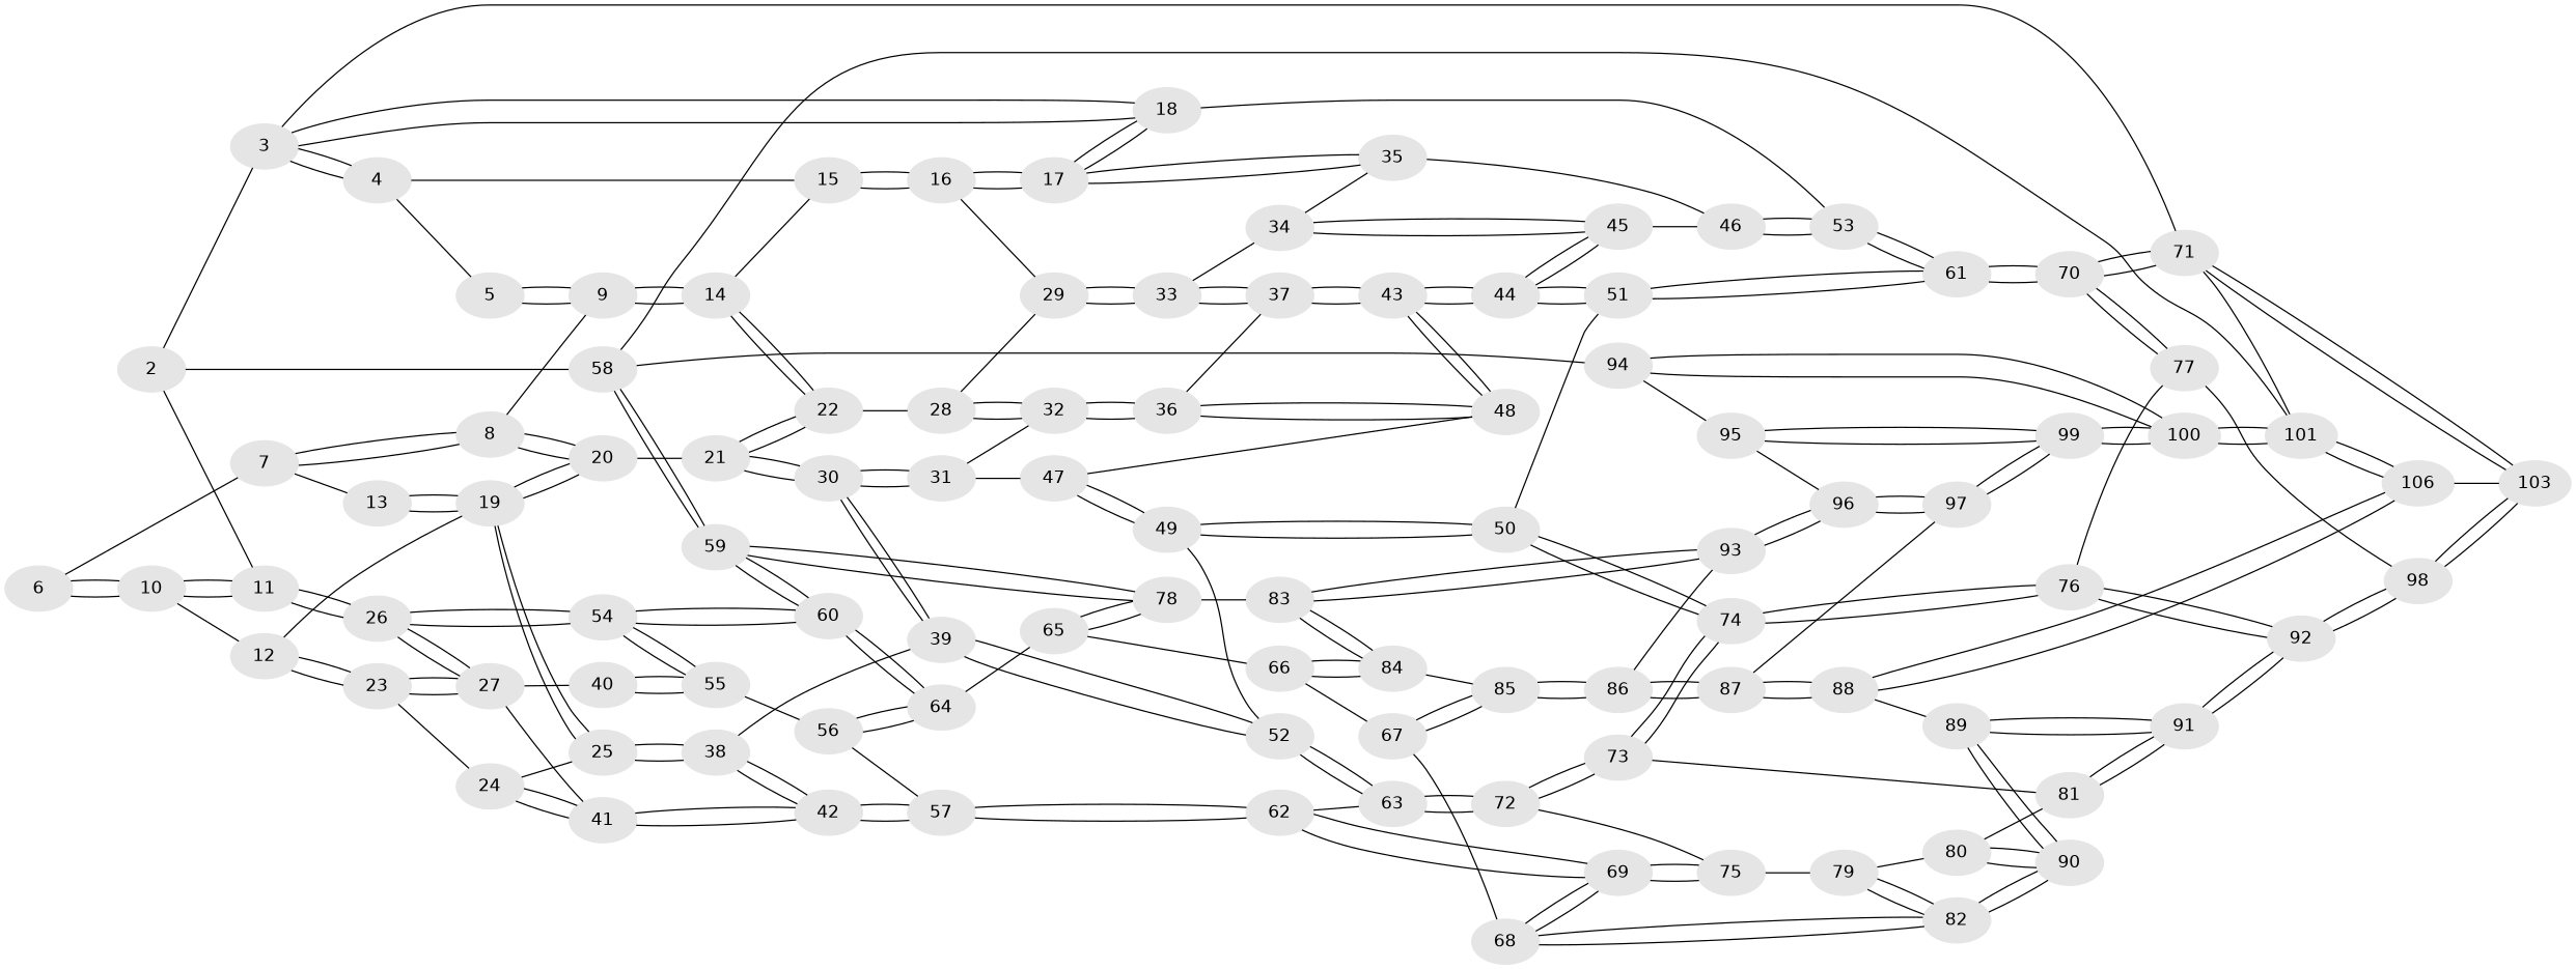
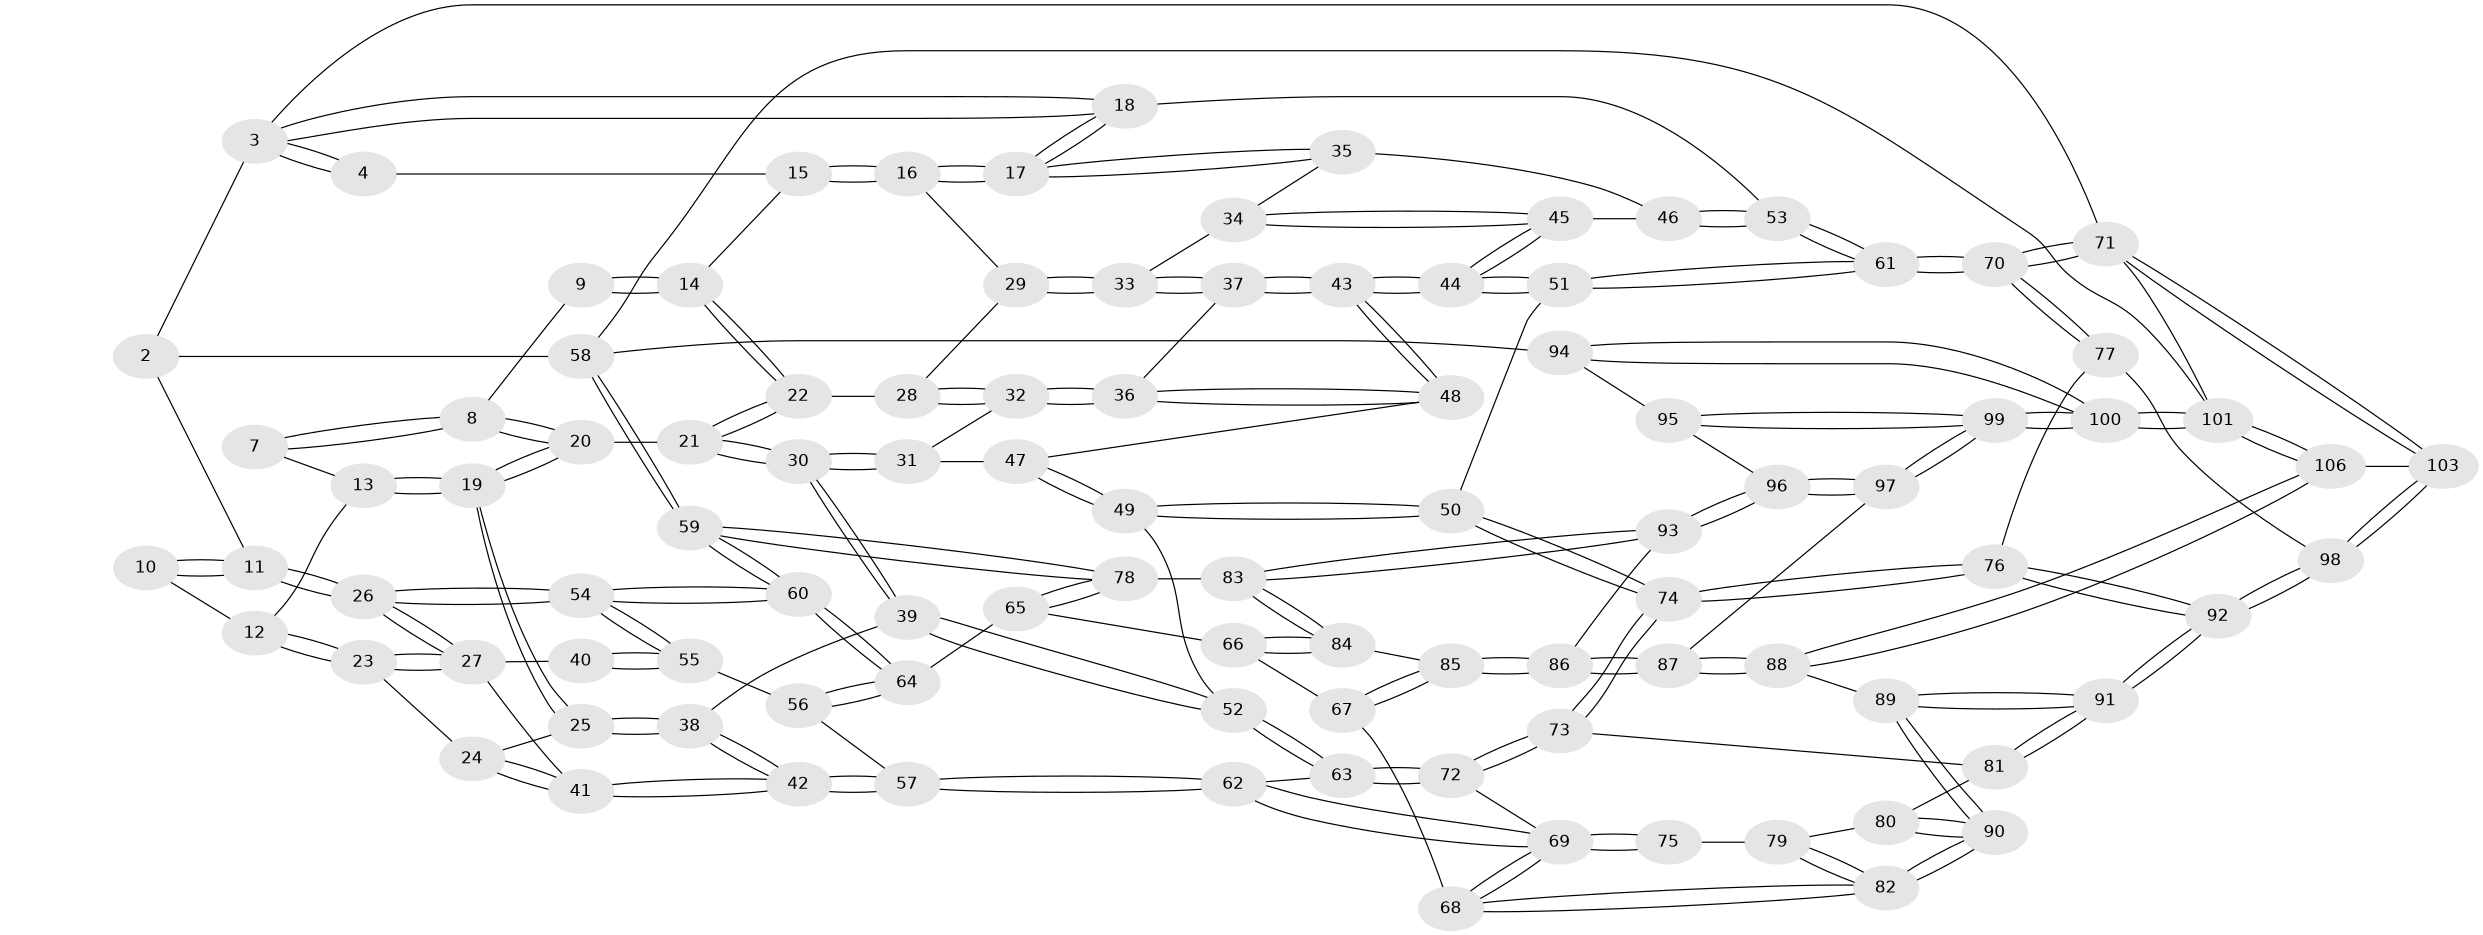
  graph {
    fontname="DejaVu Sans"
    rankdir=LR
    node [color=gray90 fontname="DejaVu Sans" style=filled]
    edge [fontname="DejaVu Sans"]
    2
    3
    11
    58
-   6
    7
    10
    4
    18
    71
    26
    59
    94
    101
-   5
    15
    53
    103
    9
    16
    14
    8
    13
    12
    20
    19
    21
    22
    23
    27
    54
    24
    25
    28
    17
    29
    35
    33
    46
    61
    38
    30
    31
    39
    32
    41
    40
    42
    55
    60
    36
    34
    37
    47
    52
    48
    49
    45
    43
    44
    57
    63
    56
    62
    51
    50
    74
    76
    70
    72
    64
    65
    69
    78
    95
    100
    n77 [label=106]
    83
    77
    75
    73
    66
    67
    84
    68
    85
    82
    86
    90
    79
    98
    81
    91
    92
    80
    93
    96
    87
    88
    97
    89
    99
    2 -- 3
    2 -- 11
    2 -- 58
    3 -- 4
    3 -- 4
    3 -- 18
    3 -- 18
    3 -- 71
    11 -- 26
    11 -- 26
    58 -- 59
    58 -- 59
    58 -- 94
    58 -- 101
-   6 -- 7
-   6 -- 10
-   6 -- 10
    7 -- 8
    7 -- 8
    7 -- 13
    10 -- 11
    10 -- 11
    10 -- 12
-   4 -- 5
    4 -- 15
    18 -- 53
    71 -- 101
    71 -- 103
    71 -- 103
    26 -- 27
    26 -- 27
    26 -- 54
    26 -- 54
    59 -- 60
    59 -- 60
    59 -- 78
    59 -- 78
    94 -- 95
    94 -- 100
    94 -- 100
    101 -- n77
    101 -- n77
-   5 -- 9
-   5 -- 9
    15 -- 16
    15 -- 16
    53 -- 61
    53 -- 61
    9 -- 14
    9 -- 14
    16 -- 17
    16 -- 17
    16 -- 29
    14 -- 15
    14 -- 22
    14 -- 22
    8 -- 9
    8 -- 20
    8 -- 20
    13 -- 19
    13 -- 19
-   12 -- 19
+   12 -- 13
    12 -- 23
    12 -- 23
    20 -- 21
    19 -- 20
    19 -- 20
    19 -- 25
    19 -- 25
    21 -- 22
    21 -- 22
    21 -- 30
    21 -- 30
    22 -- 28
    23 -- 27
    23 -- 27
    23 -- 24
    27 -- 41
    27 -- 40
    54 -- 55
    54 -- 55
    54 -- 60
    54 -- 60
    24 -- 25
    24 -- 41
    24 -- 41
    25 -- 38
    25 -- 38
    28 -- 29
    28 -- 32
    28 -- 32
    17 -- 18
    17 -- 18
    17 -- 35
    17 -- 35
    29 -- 33
    29 -- 33
    35 -- 46
    33 -- 34
    33 -- 37
    33 -- 37
    46 -- 53
    46 -- 53
    61 -- 70
    61 -- 70
    38 -- 39
    38 -- 42
    38 -- 42
    30 -- 31
    30 -- 31
    30 -- 39
    30 -- 39
    31 -- 32
    31 -- 47
    39 -- 52
    39 -- 52
    32 -- 36
    32 -- 36
    41 -- 42
    41 -- 42
    40 -- 55
    40 -- 55
    42 -- 57
    42 -- 57
    55 -- 56
    60 -- 64
    60 -- 64
    36 -- 37
    36 -- 48
    36 -- 48
    34 -- 35
    34 -- 45
    34 -- 45
    37 -- 43
    37 -- 43
    47 -- 48
    47 -- 49
    47 -- 49
    52 -- 63
    52 -- 63
    49 -- 52
    49 -- 50
    49 -- 50
    45 -- 46
    43 -- 48
    43 -- 48
    43 -- 44
    43 -- 44
    44 -- 45
    44 -- 45
    44 -- 51
    44 -- 51
    57 -- 62
    57 -- 62
    63 -- 72
    63 -- 72
    56 -- 57
    56 -- 64
    56 -- 64
    62 -- 63
    62 -- 69
    62 -- 69
    51 -- 61
    51 -- 61
    50 -- 51
    50 -- 74
    50 -- 74
    74 -- 76
    74 -- 76
    76 -- 77
    76 -- 92
    76 -- 92
    70 -- 71
    70 -- 71
    70 -- 77
    70 -- 77
-   72 -- 75
+   72 -- 69
    72 -- 73
    72 -- 73
    64 -- 65
    65 -- 78
    65 -- 78
    65 -- 66
    69 -- 75
    69 -- 75
    78 -- 83
    95 -- 96
    95 -- 99
    95 -- 99
    100 -- 101
    100 -- 101
    n77 -- 103
    83 -- 84
    83 -- 84
    83 -- 93
    83 -- 93
    77 -- 98
    75 -- 79
    73 -- 74
    73 -- 74
    73 -- 81
    66 -- 67
    66 -- 84
    66 -- 84
    67 -- 68
    67 -- 85
    67 -- 85
    84 -- 85
    68 -- 69
    68 -- 69
    68 -- 82
    68 -- 82
    85 -- 86
    85 -- 86
    82 -- 90
    82 -- 90
    86 -- 93
    86 -- 87
    86 -- 87
    79 -- 82
    79 -- 82
    79 -- 80
    98 -- 103
    98 -- 103
    81 -- 91
    81 -- 91
    91 -- 92
    91 -- 92
    92 -- 98
    92 -- 98
    80 -- 90
    80 -- 90
    80 -- 81
    93 -- 96
    93 -- 96
    96 -- 97
    96 -- 97
    87 -- 88
    87 -- 88
    87 -- 97
    88 -- n77
    88 -- n77
    88 -- 89
    97 -- 99
    97 -- 99
    89 -- 90
    89 -- 90
    89 -- 91
    89 -- 91
    99 -- 100
    99 -- 100
  }
